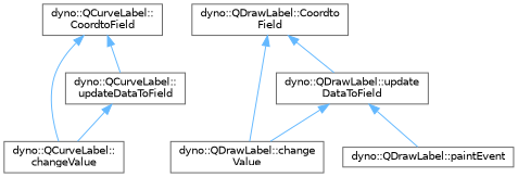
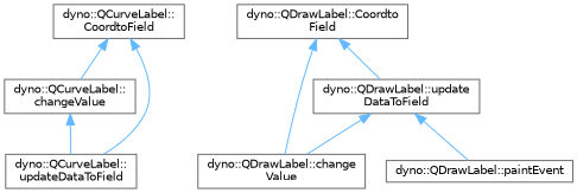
  digraph {
    rankdir=TB
    node [color=grey40 fillcolor=white fontname=Helvetica fontsize=10 shape=box style=filled]
    edge [color=steelblue1 dir=back fontname=Helvetica fontsize=10 labelfontname=Helvetica labelfontsize=10 style=solid]
    n1 [height=0.2 label="dyno::QCurveLabel::\lCoordtoField" width=0.4]
    n2 [height=0.2 label="dyno::QCurveLabel::\lchangeValue" width=0.4]
    n3 [height=0.2 label="dyno::QCurveLabel::\lupdateDataToField" width=0.4]
    n4 [height=0.2 label="dyno::QDrawLabel::Coordto\lField" width=0.4]
    n5 [height=0.2 label="dyno::QDrawLabel::change\lValue" width=0.4]
    n6 [height=0.2 label="dyno::QDrawLabel::update\lDataToField" width=0.4]
    n7 [height=0.2 label="dyno::QDrawLabel::paintEvent" width=0.4]
    n1 -> n2
    n1 -> n3
-   n3 -> n2
+   n2 -> n3
    n4 -> n5
    n4 -> n6
    n6 -> n5
    n6 -> n7
  }
